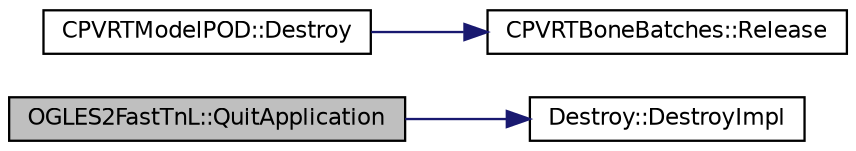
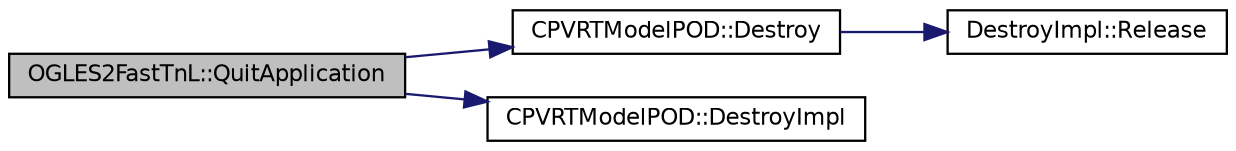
  digraph {
    rankdir=LR
    node [color=black fillcolor=white fontname=Helvetica fontsize=10 shape=record style=filled]
    edge [color=midnightblue fontname=Helvetica fontsize=10 labelfontname=Helvetica labelfontsize=10 style=solid]
    n1 [fillcolor=grey75 fontcolor=black height=0.2 label="OGLES2FastTnL::QuitApplication" width=0.4]
    n2 [height=0.2 label="CPVRTModelPOD::Destroy" width=0.4]
-   n3 [height=0.2 label="Destroy::DestroyImpl" width=0.4]
-   n4 [height=0.2 label="CPVRTBoneBatches::Release" width=0.4]
+   n3 [height=0.2 label="CPVRTModelPOD::DestroyImpl" width=0.4]
+   n4 [height=0.2 label="DestroyImpl::Release" width=0.4]
+   n1 -> n2
    n1 -> n3
    n2 -> n4
  }
